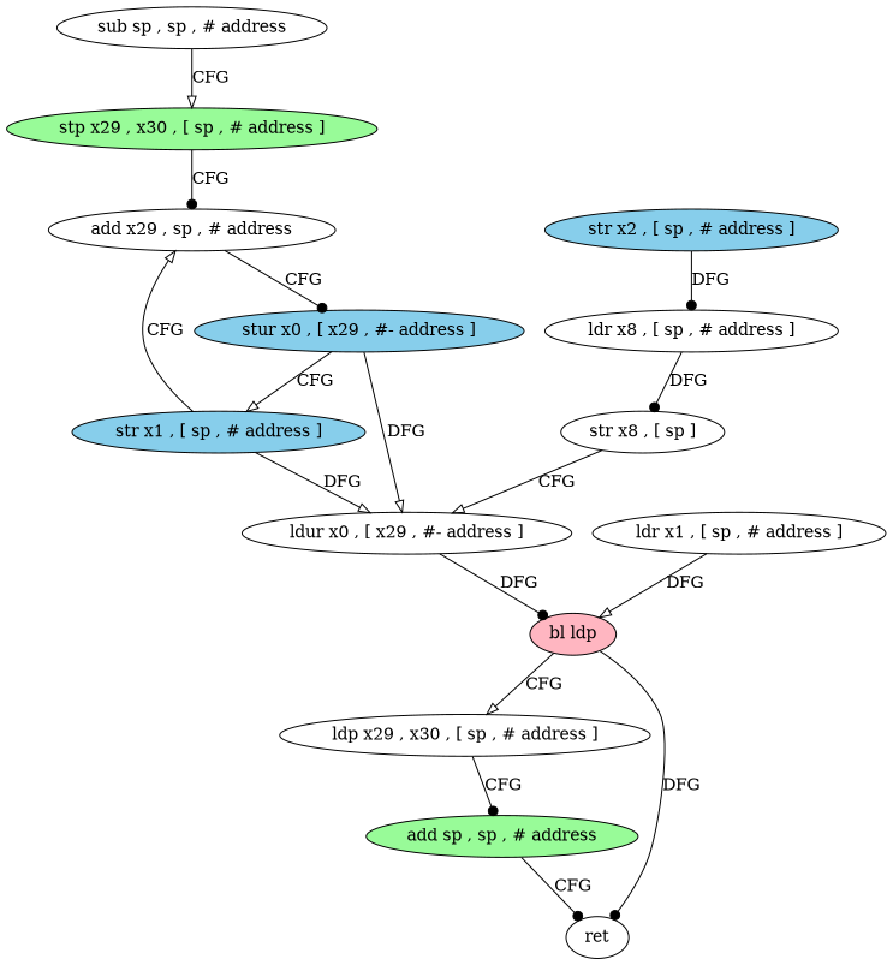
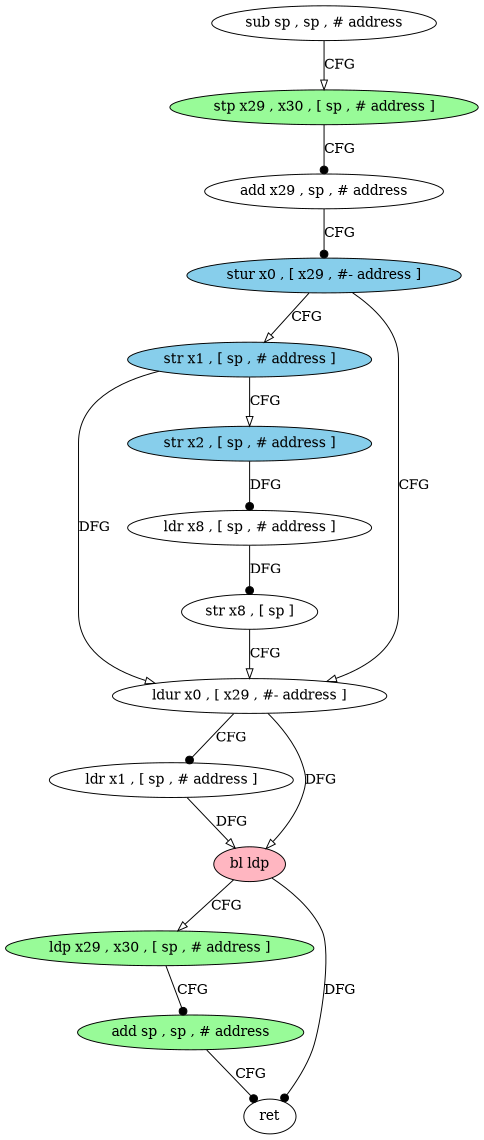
  digraph {
    node [fillcolor=white style=filled]
    edge [arrowhead=onormal]
    n1 [label="sub sp , sp , # address"]
    n2 [fillcolor=palegreen label="stp x29 , x30 , [ sp , # address ]"]
    n3 [label="add x29 , sp , # address"]
    n4 [fillcolor=skyblue label="stur x0 , [ x29 , #- address ]"]
    n5 [fillcolor=skyblue label="str x1 , [ sp , # address ]"]
    n6 [label="ldur x0 , [ x29 , #- address ]"]
    n7 [fillcolor=skyblue label="str x2 , [ sp , # address ]"]
    n8 [label="ldr x1 , [ sp , # address ]"]
    n9 [fillcolor=lightpink label="bl ldp"]
    n10 [label="ldr x8 , [ sp , # address ]"]
    n11 [label="str x8 , [ sp ]"]
-   n12 [label="ldp x29 , x30 , [ sp , # address ]"]
+   n12 [fillcolor=palegreen label="ldp x29 , x30 , [ sp , # address ]"]
    n13 [label=ret]
    n14 [fillcolor=palegreen label="add sp , sp , # address"]
    n1 -> n2 [label=CFG]
    n2 -> n3 [arrowhead=dot label=CFG]
    n3 -> n4 [arrowhead=dot label=CFG]
    n4 -> n5 [label=CFG]
-   n4 -> n6 [label=DFG]
+   n4 -> n6 [label=CFG]
    n5 -> n6 [label=DFG]
-   n5 -> n3 [label=CFG]
-   n6 -> n9 [arrowhead=dot label=DFG]
+   n5 -> n7 [label=CFG]
+   n6 -> n8 [arrowhead=dot label=CFG]
+   n6 -> n9 [label=DFG]
    n7 -> n10 [arrowhead=dot label=DFG]
    n8 -> n9 [label=DFG]
    n9 -> n12 [label=CFG]
    n9 -> n13 [arrowhead=dot label=DFG]
    n10 -> n11 [arrowhead=dot label=DFG]
    n11 -> n6 [label=CFG]
    n12 -> n14 [arrowhead=dot label=CFG]
    n14 -> n13 [arrowhead=dot label=CFG]
  }
